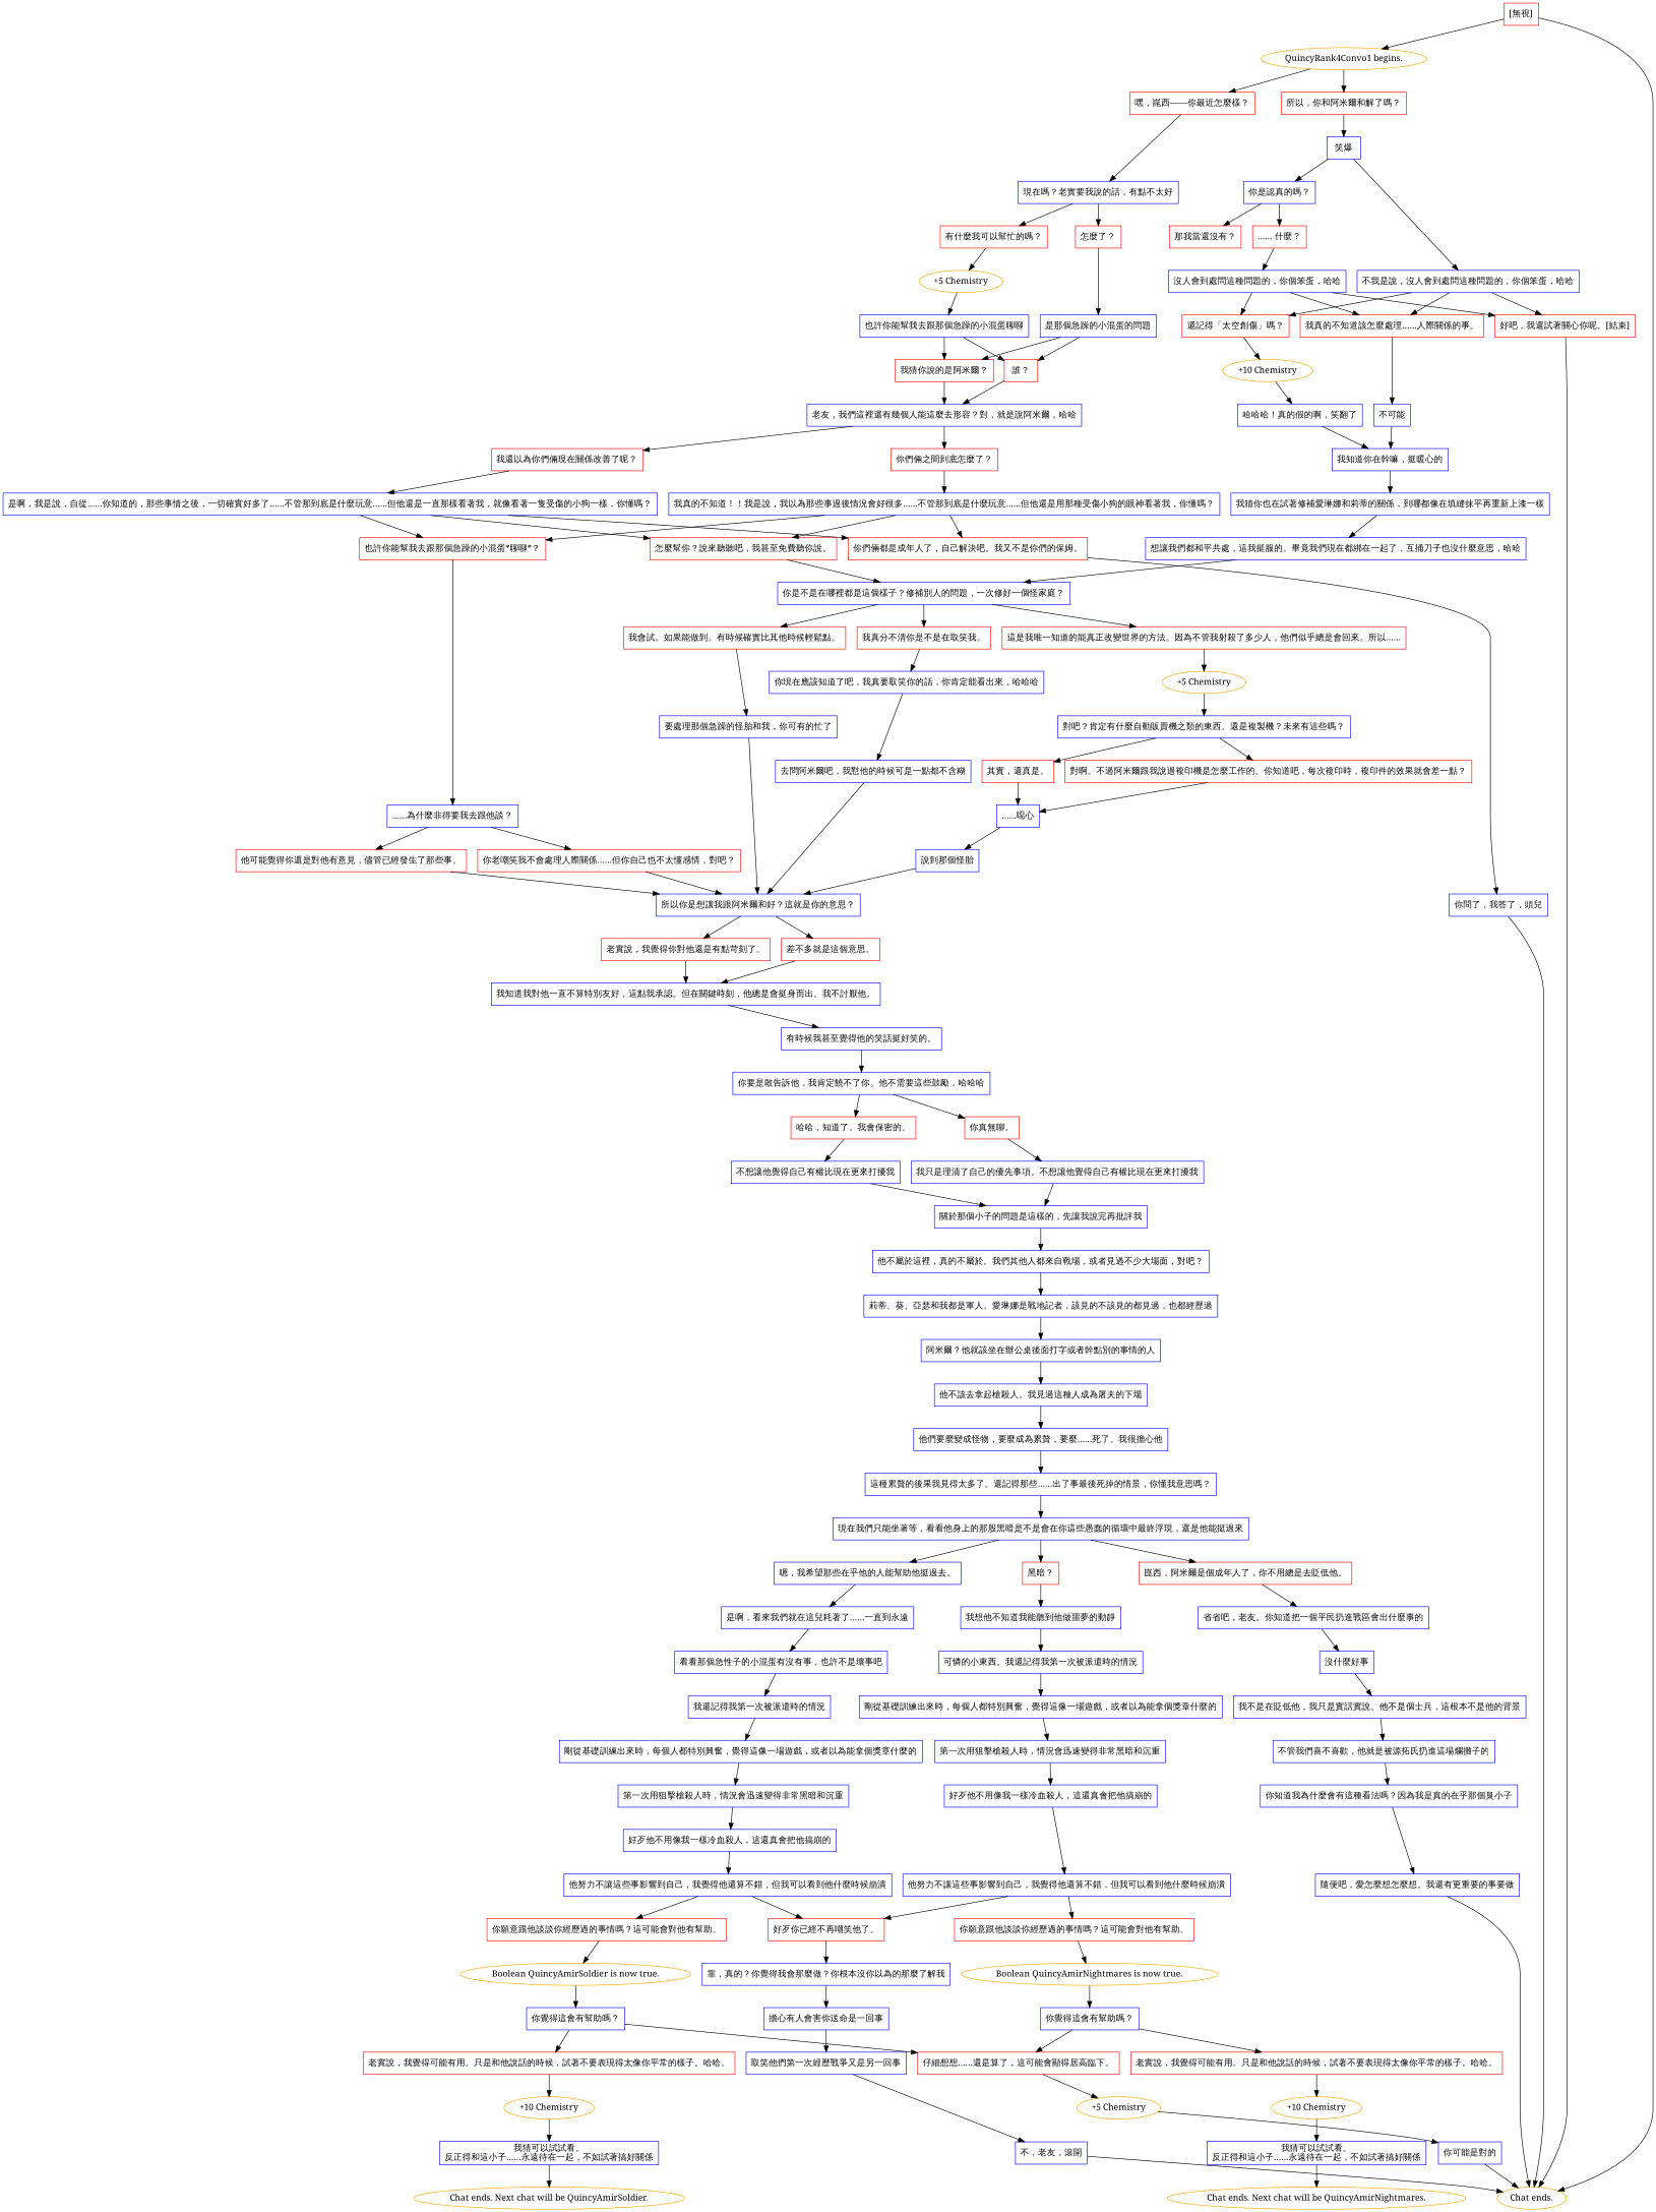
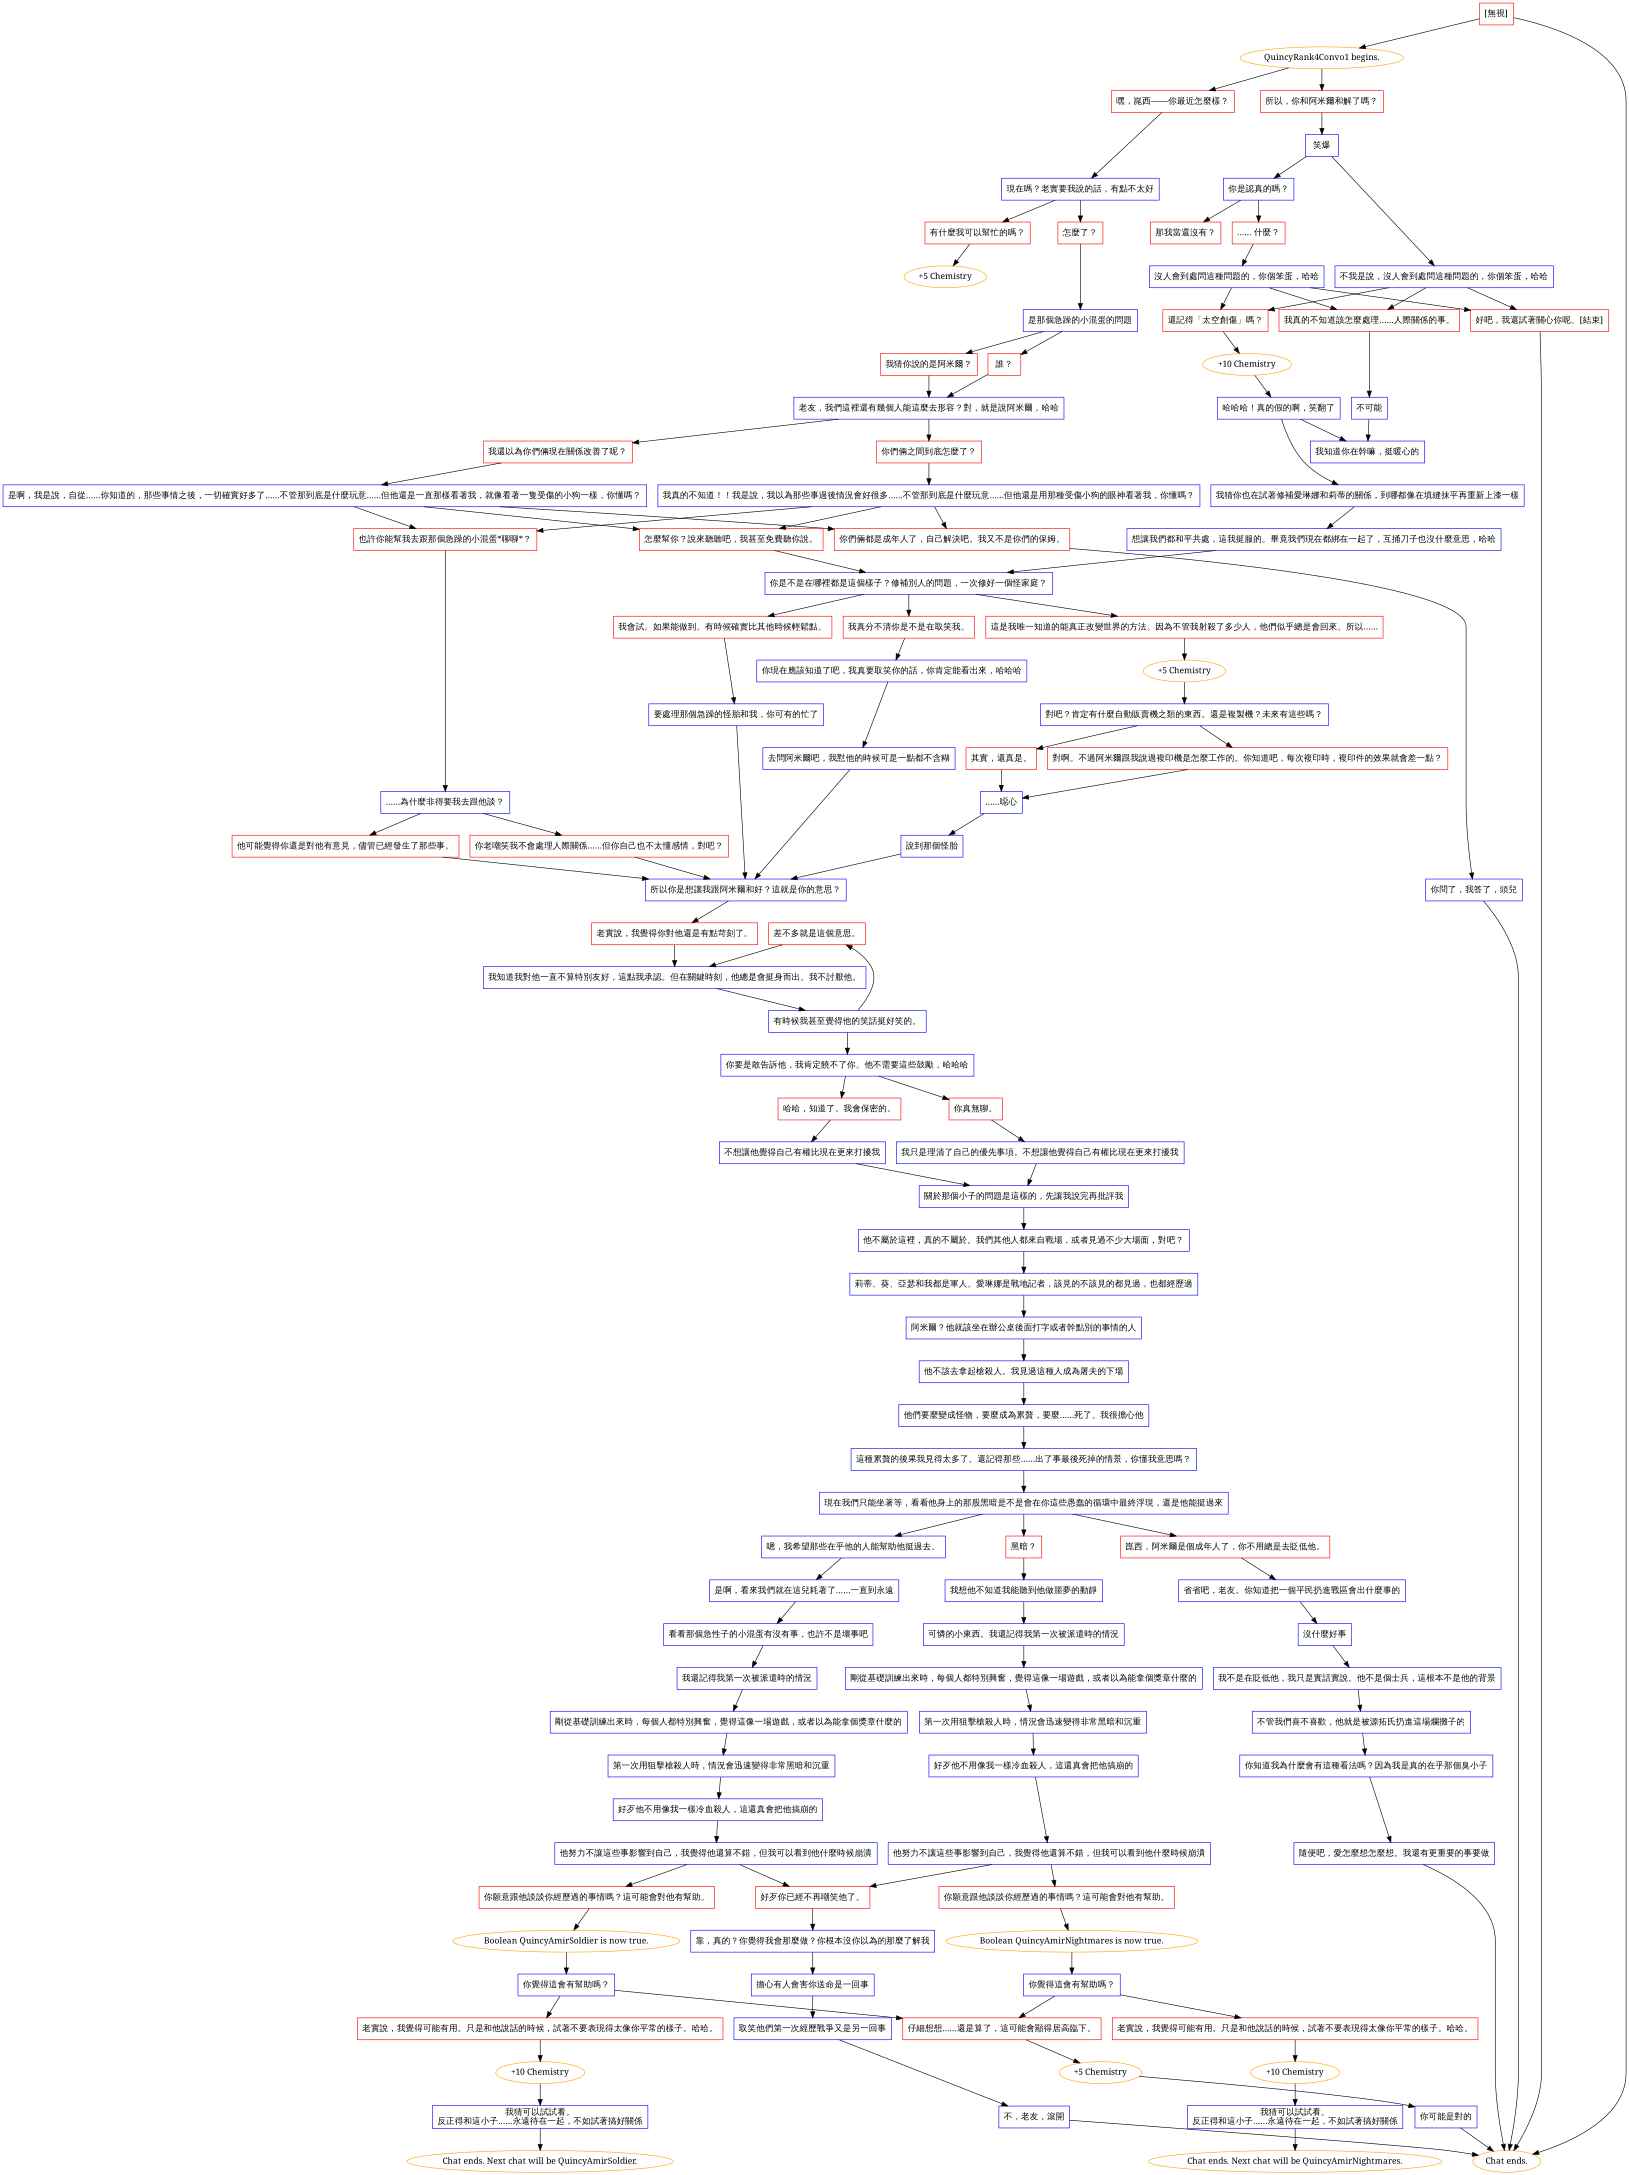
  digraph {
    fontname="Noto Serif"
    node [color=blue fontname="Noto Serif" shape=box]
    edge [fontname="Noto Serif"]
    "QuincyRank4Convo1 begins." [color=orange shape=""]
    n2 [color=red label="嘿，崑西——你最近怎麼樣？"]
    n3 [color=red label="所以，你和阿米爾和解了嗎？"]
    n4 [label="現在嗎？老實要我說的話，有點不太好"]
    n5 [label="笑爆"]
    n6 [color=red label="[無視]"]
    "Chat ends." [color=orange shape=""]
    n8 [color=red label="怎麼了？"]
    n9 [color=red label="有什麼我可以幫忙的嗎？"]
    n10 [label="你是認真的嗎？"]
    n11 [label="不我是說，沒人會到處問這種問題的，你個笨蛋，哈哈"]
    n12 [label="是那個急躁的小混蛋的問題"]
    n13 [color=orange label="+5 Chemistry" shape=""]
    n14 [color=red label="…… 什麼？"]
    n15 [color=red label="那我當還沒有？"]
    n16 [color=red label="我猜你說的是阿米爾？"]
    n17 [color=red label="誰？"]
-   n18 [label="也許你能幫我去跟那個急躁的小混蛋聊聊"]
    n19 [label="沒人會到處問這種問題的，你個笨蛋，哈哈"]
    n20 [label="老友，我們這裡還有幾個人能這麼去形容？對，就是說阿米爾，哈哈"]
    n21 [color=red label="我真的不知道該怎麼處理……人際關係的事。"]
    n22 [color=red label="還記得「太空創傷」嗎？"]
    n23 [color=red label="好吧，我還試著關心你呢。[結束]"]
    n24 [color=red label="我還以為你們倆現在關係改善了呢？"]
    n25 [color=red label="你們倆之間到底怎麼了？"]
    n26 [label="不可能"]
    n27 [color=orange label="+10 Chemistry" shape=""]
    n28 [label="是啊，我是說，自從……你知道的，那些事情之後，一切確實好多了……不管那到底是什麼玩意……但他還是一直那樣看著我，就像看著一隻受傷的小狗一樣，你懂嗎？"]
    n29 [label="我真的不知道！！我是說，我以為那些事過後情況會好很多……不管那到底是什麼玩意……但他還是用那種受傷小狗的眼神看著我，你懂嗎？"]
    n30 [label="我知道你在幹嘛，挺暖心的"]
    n31 [label="哈哈哈！真的假的啊，笑翻了"]
    n32 [color=red label="也許你能幫我去跟那個急躁的小混蛋*聊聊*？"]
    n33 [color=red label="你們倆都是成年人了，自己解決吧。我又不是你們的保姆。"]
    n34 [color=red label="怎麼幫你？說來聽聽吧，我甚至免費聽你說。"]
    n35 [label="我猜你也在試著修補愛琳娜和莉蒂的關係，到哪都像在填縫抹平再重新上漆一樣"]
    n36 [label="……為什麼非得要我去跟他談？"]
    n37 [label="你問了，我答了，頭兒"]
    n38 [label="你是不是在哪裡都是這個樣子？修補別人的問題，一次修好一個怪家庭？"]
    n39 [label="想讓我們都和平共處，這我挺服的。畢竟我們現在都綁在一起了，互捅刀子也沒什麼意思，哈哈"]
    n40 [color=red label="他可能覺得你還是對他有意見，儘管已經發生了那些事。"]
    n41 [color=red label="你老嘲笑我不會處理人際關係……但你自己也不太懂感情，對吧？"]
    n42 [color=red label="我會試。如果能做到。有時候確實比其他時候輕鬆點。"]
    n43 [color=red label="我真分不清你是不是在取笑我。"]
    n44 [color=red label="這是我唯一知道的能真正改變世界的方法。因為不管我射殺了多少人，他們似乎總是會回來。所以……"]
    n45 [label="所以你是想讓我跟阿米爾和好？這就是你的意思？"]
    n46 [label="要處理那個急躁的怪胎和我，你可有的忙了"]
    n47 [label="你現在應該知道了吧，我真要取笑你的話，你肯定能看出來，哈哈哈"]
    n48 [color=orange label="+5 Chemistry" shape=""]
    n49 [color=red label="差不多就是這個意思。"]
    n50 [color=red label="老實說，我覺得你對他還是有點苛刻了。"]
    n51 [label="去問阿米爾吧，我懟他的時候可是一點都不含糊"]
    n52 [label="對吧？肯定有什麼自動販賣機之類的東西。還是複製機？未來有這些嗎？"]
    n53 [label="我知道我對他一直不算特別友好，這點我承認。但在關鍵時刻，他總是會挺身而出。我不討厭他。"]
    n54 [color=red label="對啊。不過阿米爾跟我說過複印機是怎麼工作的。你知道吧，每次複印時，複印件的效果就會差一點？"]
    n55 [color=red label="其實，還真是。"]
    n56 [label="有時候我甚至覺得他的笑話挺好笑的。"]
    n57 [label="……噁心"]
    n58 [label="你要是敢告訴他，我肯定饒不了你。他不需要這些鼓勵，哈哈哈"]
    n59 [label="說到那個怪胎"]
    n60 [color=red label="哈哈，知道了。我會保密的。"]
    n61 [color=red label="你真無聊。"]
    n62 [label="不想讓他覺得自己有權比現在更來打擾我"]
    n63 [label="我只是理清了自己的優先事項。不想讓他覺得自己有權比現在更來打擾我"]
    n64 [label="關於那個小子的問題是這樣的，先讓我說完再批評我"]
    n65 [label="他不屬於這裡，真的不屬於。我們其他人都來自戰場，或者見過不少大場面，對吧？"]
    n66 [label="莉蒂、葵、亞瑟和我都是軍人。愛琳娜是戰地記者，該見的不該見的都見過，也都經歷過"]
    n67 [label="阿米爾？他就該坐在辦公桌後面打字或者幹點別的事情的人"]
    n68 [label="他不該去拿起槍殺人。我見過這種人成為屠夫的下場"]
    n69 [label="他們要麼變成怪物，要麼成為累贅，要麼……死了。我很擔心他"]
    n70 [label="這種累贅的後果我見得太多了。還記得那些……出了事最後死掉的情景，你懂我意思嗎？"]
    n71 [label="現在我們只能坐著等，看看他身上的那股黑暗是不是會在你這些愚蠢的循環中最終浮現，還是他能挺過來"]
    n72 [label="嗯，我希望那些在乎他的人能幫助他挺過去。"]
    n73 [color=red label="黑暗？"]
    n74 [color=red label="崑西，阿米爾是個成年人了，你不用總是去貶低他。"]
    n75 [label="是啊，看來我們就在這兒耗著了……一直到永遠"]
    n76 [label="我想他不知道我能聽到他做噩夢的動靜"]
    n77 [label="省省吧，老友。你知道把一個平民扔進戰區會出什麼事的"]
    n78 [label="看看那個急性子的小混蛋有沒有事，也許不是壞事吧"]
    n79 [label="可憐的小東西。我還記得我第一次被派遣時的情況"]
    n80 [label="沒什麼好事"]
    n81 [label="我還記得我第一次被派遣時的情況"]
    n82 [label="剛從基礎訓練出來時，每個人都特別興奮，覺得這像一場遊戲，或者以為能拿個獎章什麼的"]
    n83 [label="我不是在貶低他，我只是實話實說。他不是個士兵，這根本不是他的背景"]
    n84 [label="剛從基礎訓練出來時，每個人都特別興奮，覺得這像一場遊戲，或者以為能拿個獎章什麼的"]
    n85 [label="第一次用狙擊槍殺人時，情況會迅速變得非常黑暗和沉重"]
    n86 [label="不管我們喜不喜歡，他就是被源拓氏扔進這場爛攤子的"]
    n87 [label="第一次用狙擊槍殺人時，情況會迅速變得非常黑暗和沉重"]
    n88 [label="好歹他不用像我一樣冷血殺人，這還真會把他搞崩的"]
    n89 [label="你知道我為什麼會有這種看法嗎？因為我是真的在乎那個臭小子"]
    n90 [label="好歹他不用像我一樣冷血殺人，這還真會把他搞崩的"]
    n91 [label="他努力不讓這些事影響到自己，我覺得他還算不錯，但我可以看到他什麼時候崩潰"]
    n92 [label="隨便吧，愛怎麼想怎麼想。我還有更重要的事要做"]
    n93 [label="他努力不讓這些事影響到自己，我覺得他還算不錯，但我可以看到他什麼時候崩潰"]
    n94 [color=red label="你願意跟他談談你經歷過的事情嗎？這可能會對他有幫助。"]
    n95 [color=red label="好歹你已經不再嘲笑他了。"]
    n96 [color=red label="你願意跟他談談你經歷過的事情嗎？這可能會對他有幫助。"]
    n97 [color=orange label="Boolean QuincyAmirNightmares is now true." shape=""]
    n98 [label="靠，真的？你覺得我會那麼做？你根本沒你以為的那麼了解我"]
    n99 [color=orange label="Boolean QuincyAmirSoldier is now true." shape=""]
    n100 [label="你覺得這會有幫助嗎？"]
    n101 [label="擔心有人會害你送命是一回事"]
    n102 [label="你覺得這會有幫助嗎？"]
    n103 [color=red label="老實說，我覺得可能有用。只是和他說話的時候，試著不要表現得太像你平常的樣子。哈哈。"]
    n104 [color=red label="仔細想想……還是算了，這可能會顯得居高臨下。"]
    n105 [label="取笑他們第一次經歷戰爭又是另一回事"]
    n106 [color=red label="老實說，我覺得可能有用。只是和他說話的時候，試著不要表現得太像你平常的樣子。哈哈。"]
    n107 [color=orange label="+10 Chemistry" shape=""]
    n108 [color=orange label="+5 Chemistry" shape=""]
    n109 [label="不，老友，滾開"]
    n110 [color=orange label="+10 Chemistry" shape=""]
    n111 [label="我猜可以試試看。\n反正得和這小子……永遠待在一起，不如試著搞好關係"]
    n112 [label="你可能是對的"]
    n113 [label="我猜可以試試看。\n反正得和這小子……永遠待在一起，不如試著搞好關係"]
    "Chat ends. Next chat will be QuincyAmirNightmares." [color=orange shape=""]
    "Chat ends. Next chat will be QuincyAmirSoldier." [color=orange shape=""]
    "QuincyRank4Convo1 begins." -> n2
    "QuincyRank4Convo1 begins." -> n3
    n2 -> n4
    n3 -> n5
    n4 -> n8
    n4 -> n9
    n5 -> n10
    n5 -> n11
    n6 -> "QuincyRank4Convo1 begins."
    n6 -> "Chat ends."
    n8 -> n12
    n9 -> n13
    n10 -> n14
    n10 -> n15
    n11 -> n21
    n11 -> n22
    n11 -> n23
    n12 -> n16
    n12 -> n17
-   n13 -> n18
    n14 -> n19
    n16 -> n20
    n17 -> n20
-   n18 -> n16
-   n18 -> n17
    n19 -> n21
    n19 -> n22
    n19 -> n23
    n20 -> n24
    n20 -> n25
    n21 -> n26
    n22 -> n27
    n23 -> "Chat ends."
    n24 -> n28
    n25 -> n29
    n26 -> n30
    n27 -> n31
    n28 -> n32
    n28 -> n33
    n28 -> n34
    n29 -> n32
    n29 -> n33
    n29 -> n34
-   n30 -> n35
+   n31 -> n35
    n31 -> n30
    n32 -> n36
    n33 -> n37
    n34 -> n38
    n35 -> n39
    n36 -> n40
    n36 -> n41
    n37 -> "Chat ends."
    n38 -> n42
    n38 -> n43
    n38 -> n44
    n39 -> n38
    n40 -> n45
    n41 -> n45
    n42 -> n46
    n43 -> n47
    n44 -> n48
-   n45 -> n49
+   n56 -> n49
    n45 -> n50
    n46 -> n45
    n47 -> n51
    n48 -> n52
    n49 -> n53
    n50 -> n53
    n51 -> n45
    n52 -> n54
    n52 -> n55
    n53 -> n56
    n54 -> n57
    n55 -> n57
    n56 -> n58
    n57 -> n59
    n58 -> n60
    n58 -> n61
    n59 -> n45
    n60 -> n62
    n61 -> n63
    n62 -> n64
    n63 -> n64
    n64 -> n65
    n65 -> n66
    n66 -> n67
    n67 -> n68
    n68 -> n69
    n69 -> n70
    n70 -> n71
    n71 -> n72
    n71 -> n73
    n71 -> n74
    n72 -> n75
    n73 -> n76
    n74 -> n77
    n75 -> n78
    n76 -> n79
    n77 -> n80
    n78 -> n81
    n79 -> n82
    n80 -> n83
    n81 -> n84
    n82 -> n85
    n83 -> n86
    n84 -> n87
    n85 -> n88
    n86 -> n89
    n87 -> n90
    n88 -> n91
    n89 -> n92
    n90 -> n93
    n91 -> n94
    n91 -> n95
    n92 -> "Chat ends."
    n93 -> n95
    n93 -> n96
    n94 -> n97
    n95 -> n98
    n96 -> n99
    n97 -> n100
    n98 -> n101
    n99 -> n102
    n100 -> n103
    n100 -> n104
    n101 -> n105
    n102 -> n104
    n102 -> n106
    n103 -> n107
    n104 -> n108
    n105 -> n109
    n106 -> n110
    n107 -> n111
    n108 -> n112
    n109 -> "Chat ends."
    n110 -> n113
    n111 -> "Chat ends. Next chat will be QuincyAmirNightmares."
    n112 -> "Chat ends."
    n113 -> "Chat ends. Next chat will be QuincyAmirSoldier."
  }
